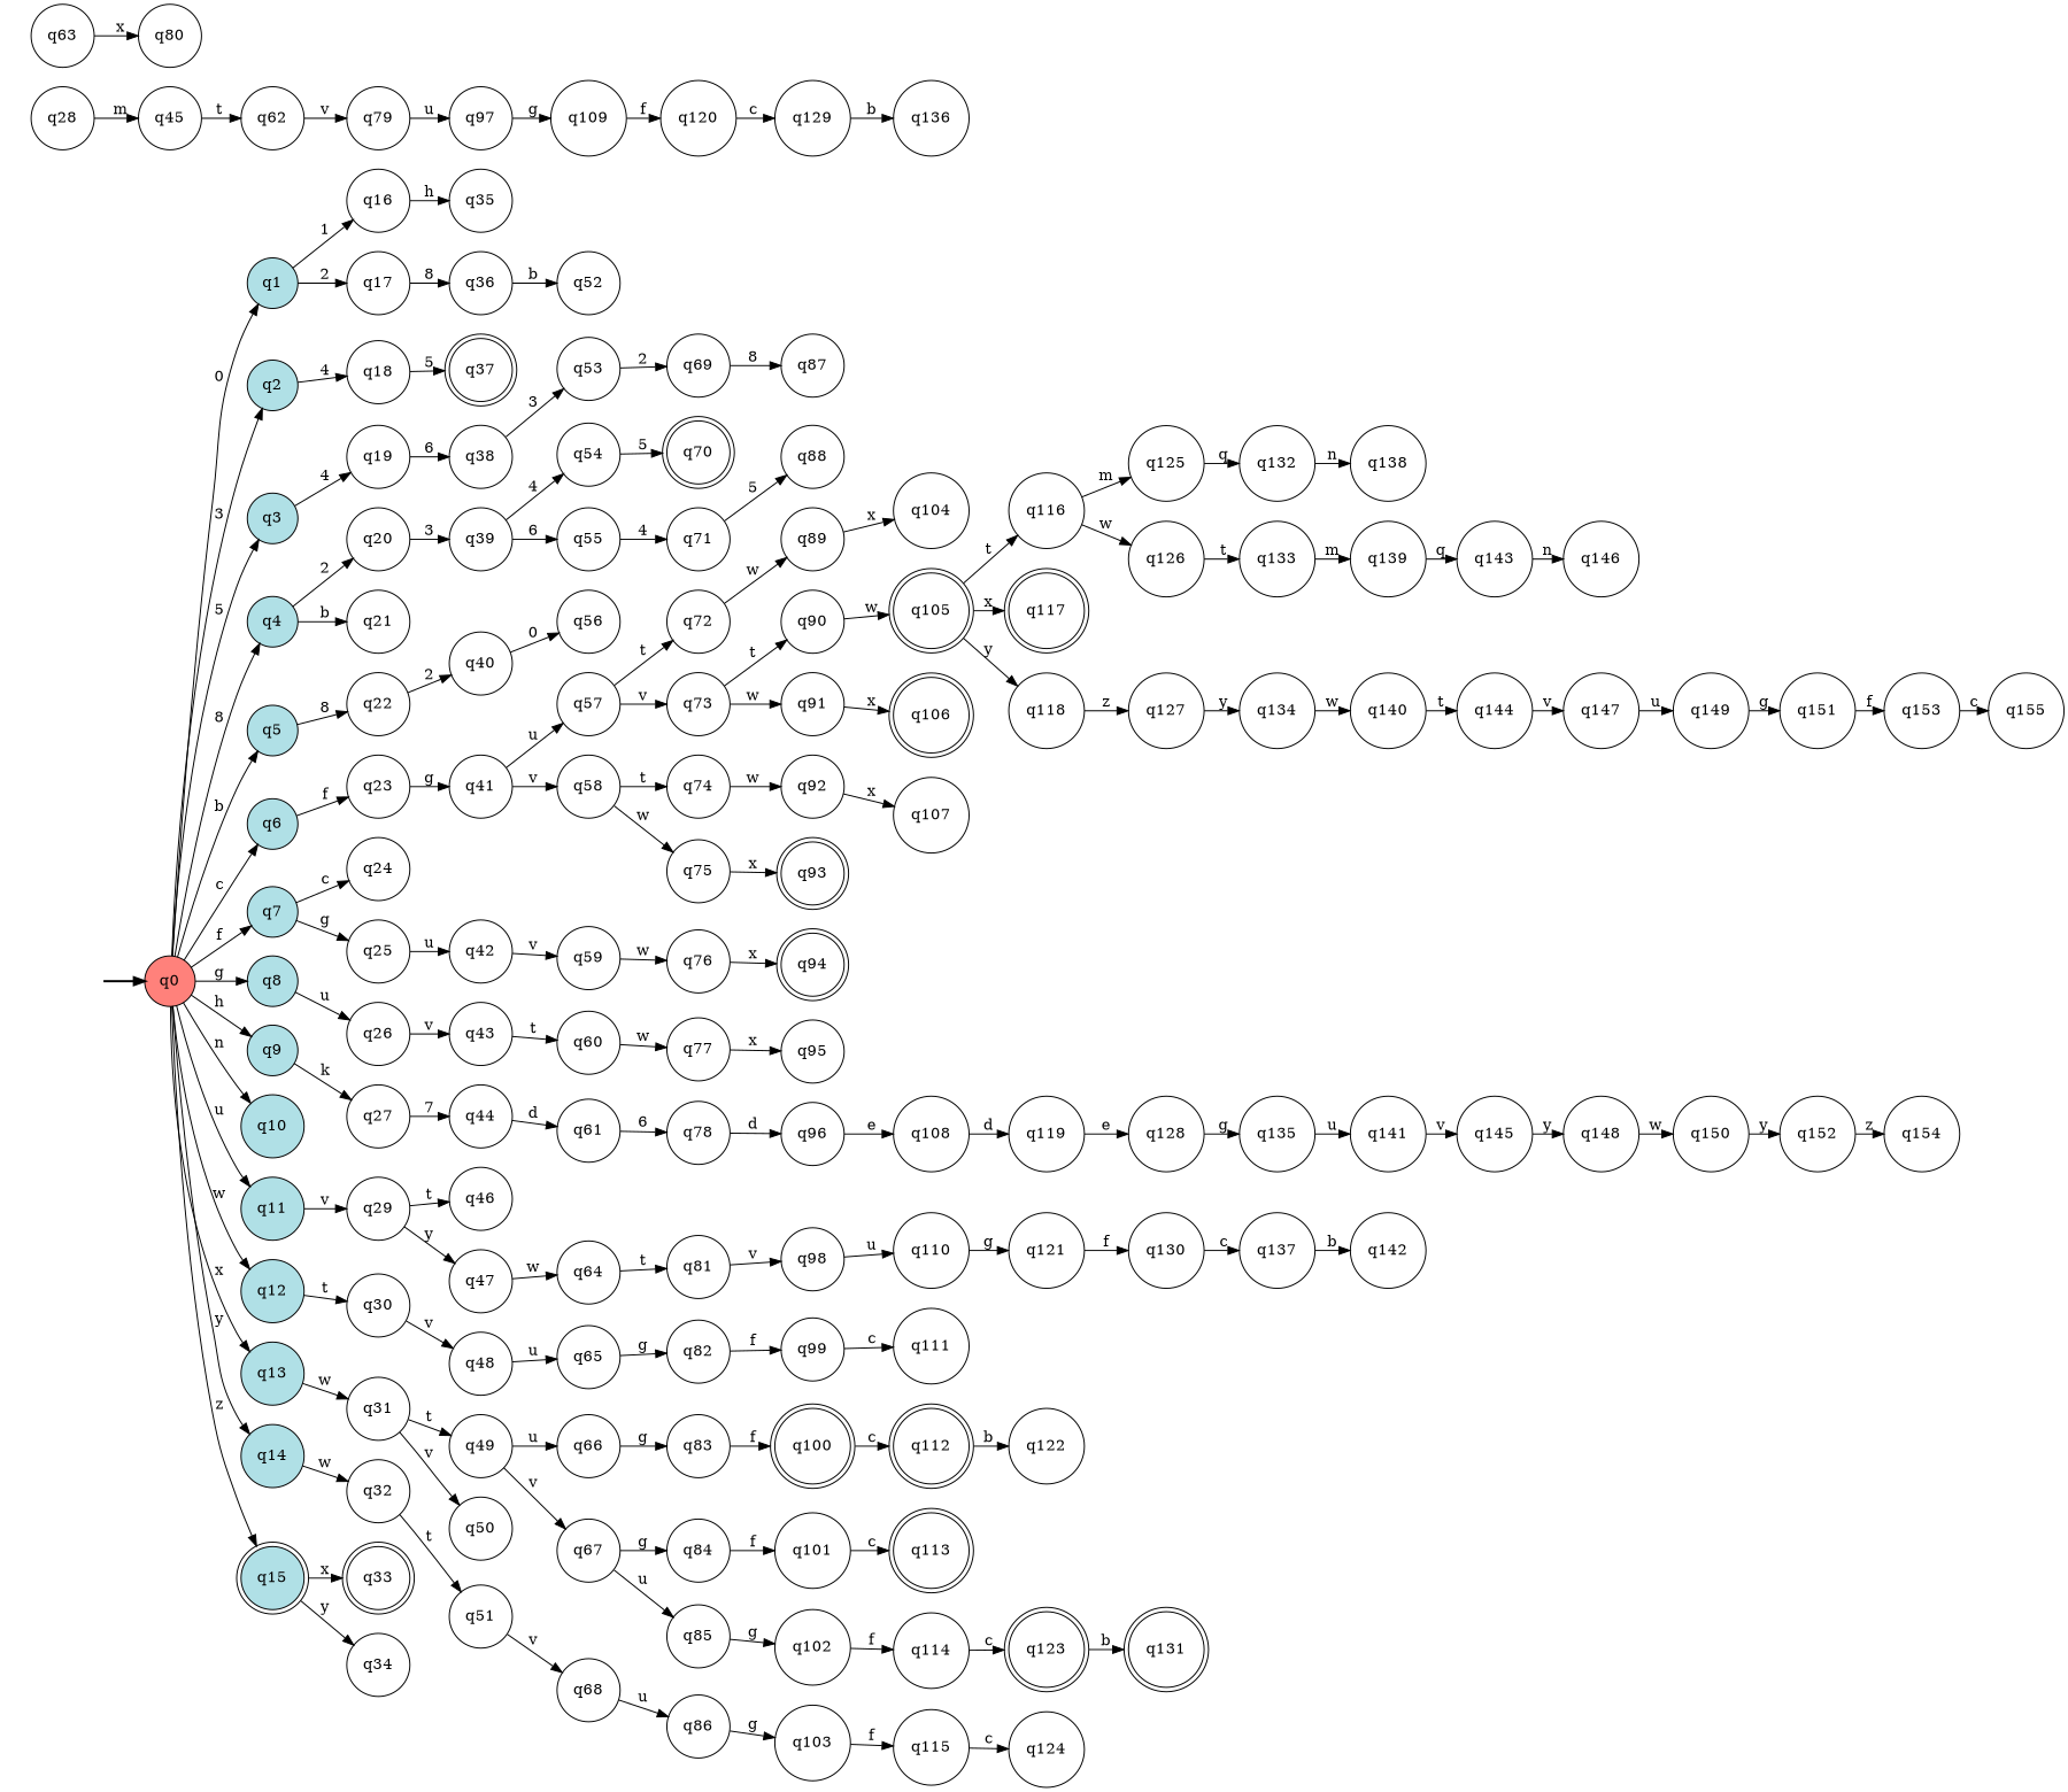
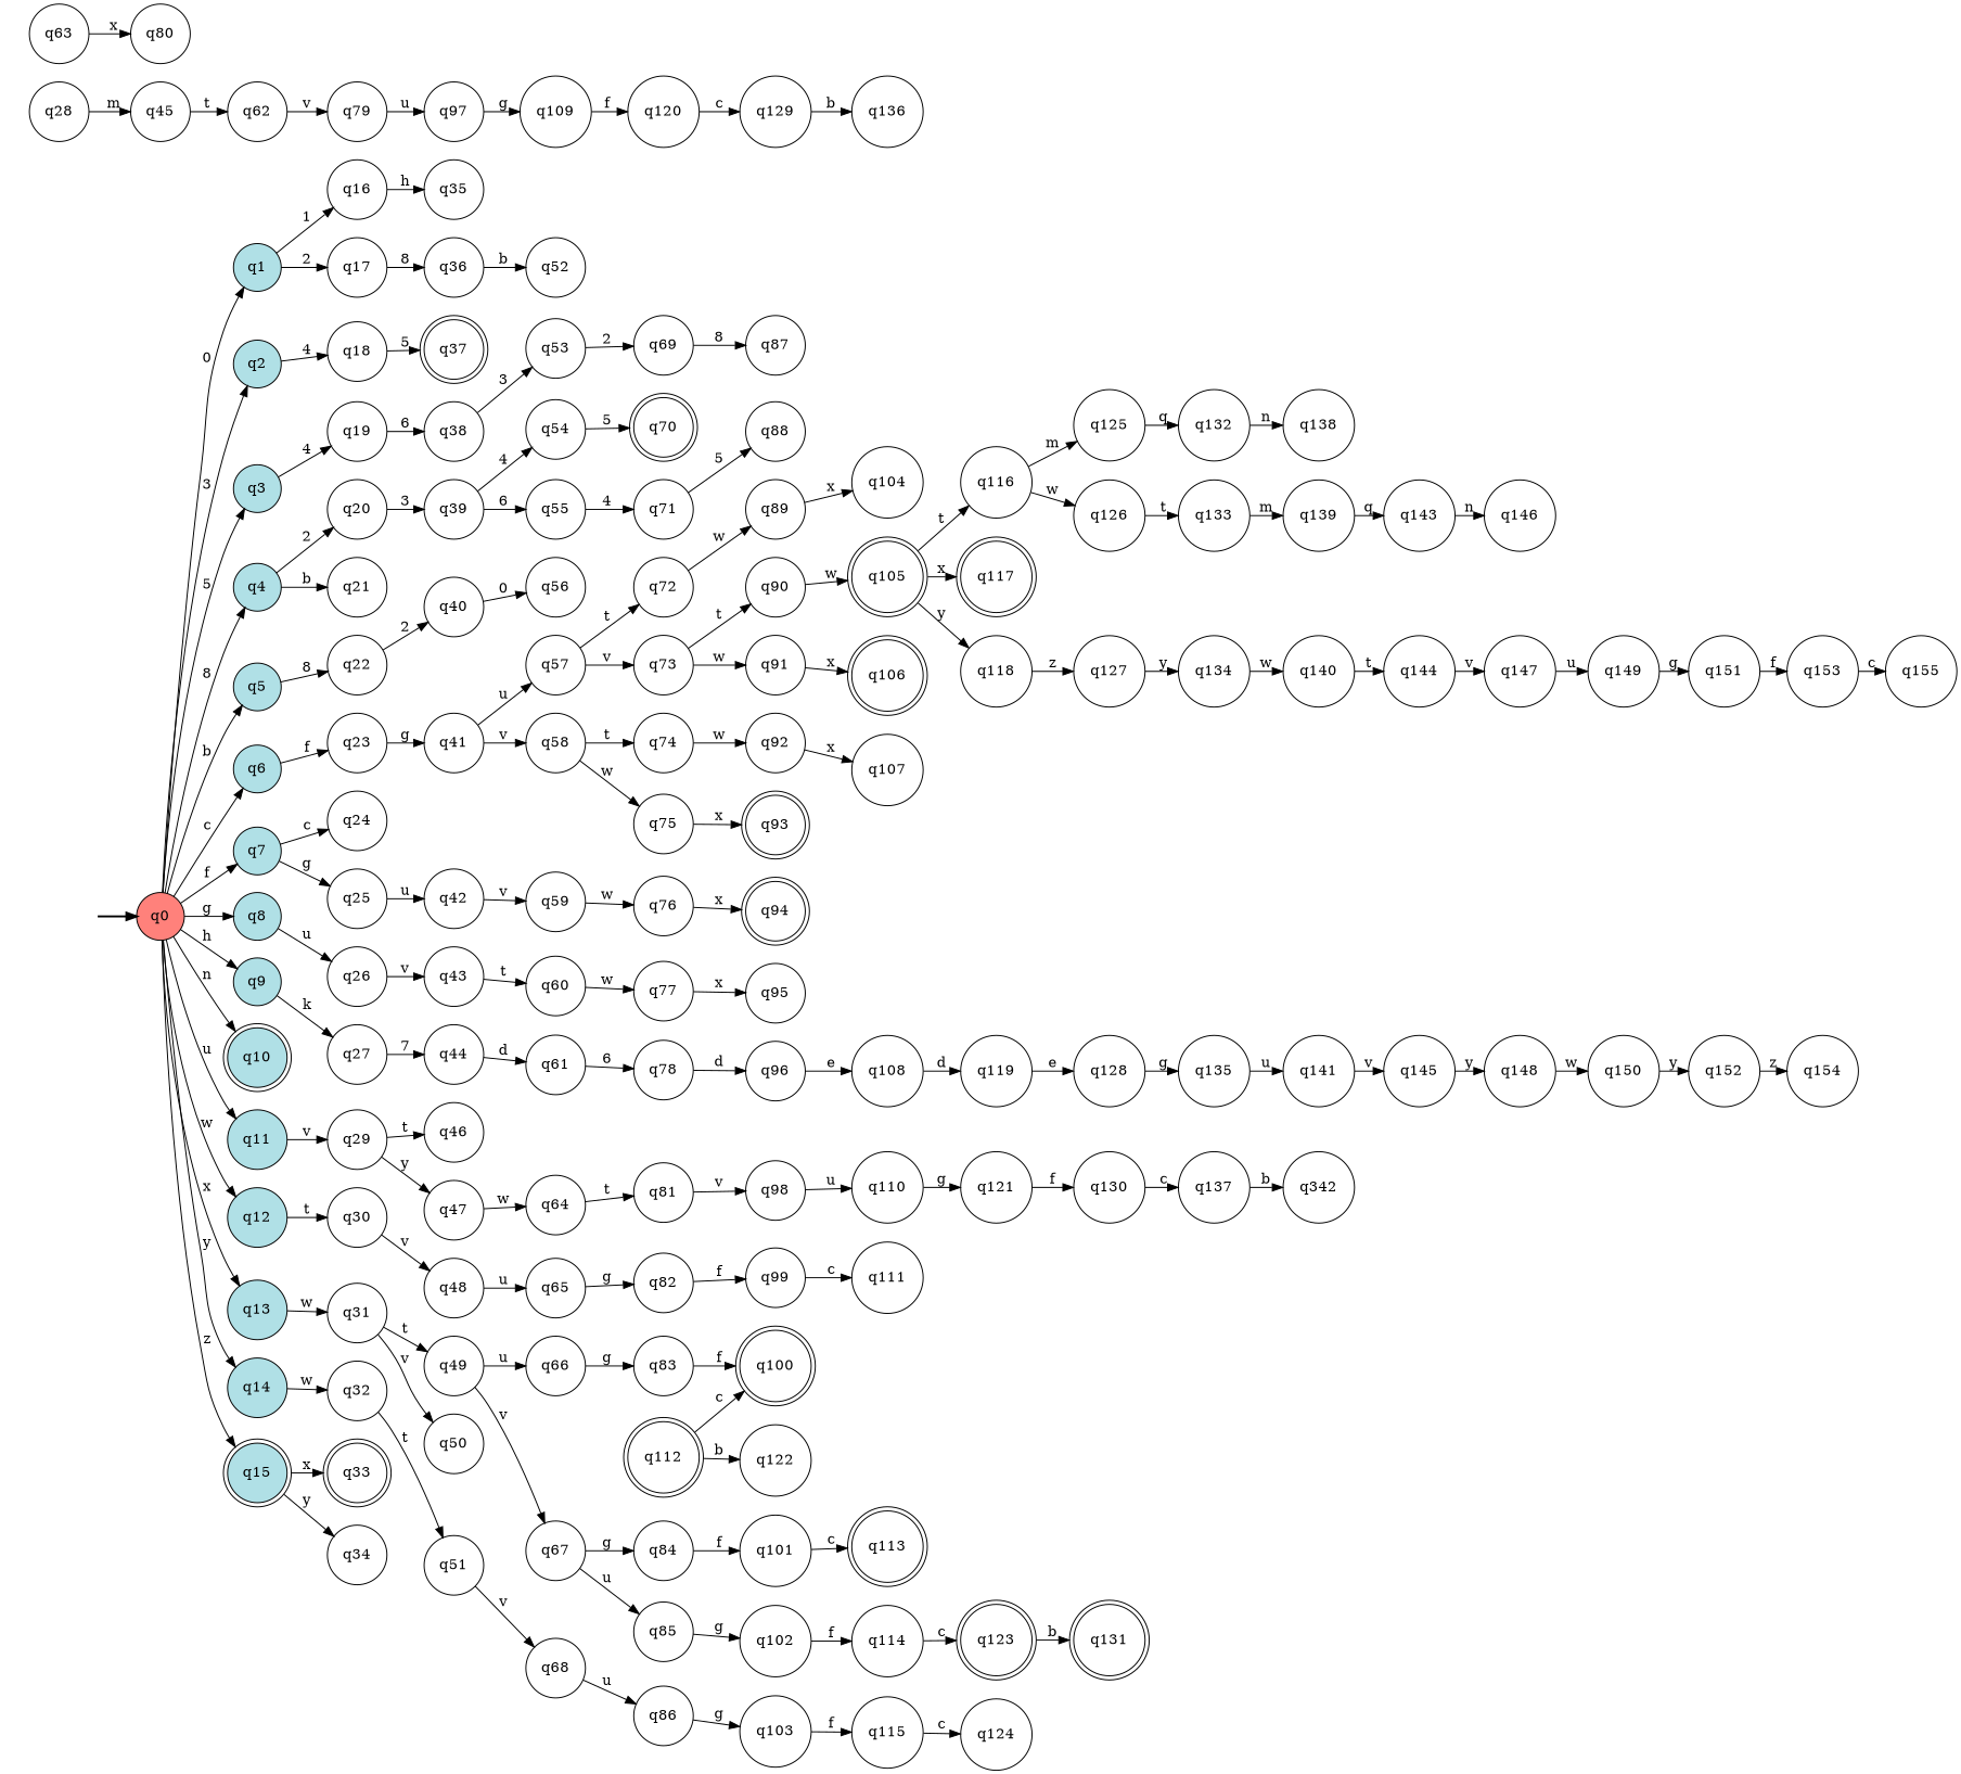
  digraph {
    rankdir=LR
    node [shape=circle style=filled color=black fillcolor=white]
    __start0 [height=0 shape=none style=invis width=0 color="" fillcolor=""]
    n2 [fillcolor="#ff817b" label=q0]
    n3 [fillcolor=powderblue label=q1]
    n4 [fillcolor=powderblue label=q2]
    n5 [fillcolor=powderblue label=q3]
    n6 [fillcolor=powderblue label=q4]
    n7 [fillcolor=powderblue label=q5]
    n8 [fillcolor=powderblue label=q6]
    n9 [fillcolor=powderblue label=q7]
    n10 [fillcolor=powderblue label=q8]
    n11 [fillcolor=powderblue label=q9]
-   n12 [fillcolor=powderblue label=q10]
+   n12 [fillcolor=powderblue label=q10 shape=doublecircle]
    n13 [fillcolor=powderblue label=q11]
    n14 [fillcolor=powderblue label=q12]
    n15 [fillcolor=powderblue label=q13]
    n16 [fillcolor=powderblue label=q14]
    n17 [fillcolor=powderblue label=q15 shape=doublecircle style="rounded,filled"]
    n18 [label=q16]
    n19 [label=q17]
    n20 [label=q18]
    n21 [label=q19]
    n22 [label=q20]
    n23 [label=q21]
    n24 [label=q22]
    n25 [label=q23]
    n26 [label=q24]
    n27 [label=q25]
    n28 [label=q26]
    n29 [label=q27]
    n30 [label=q29]
    n31 [label=q30]
    n32 [label=q31]
    n33 [label=q32]
    n34 [label=q33 shape=doublecircle style="rounded,filled"]
    n35 [label=q34]
    n36 [label=q35]
    n37 [label=q36]
    n38 [label=q37 shape=doublecircle style="rounded,filled"]
    n39 [label=q38]
    n40 [label=q39]
    n41 [label=q40]
    n42 [label=q41]
    n43 [label=q42]
    n44 [label=q43]
    n45 [label=q44]
    n46 [label=q28]
    n47 [label=q45]
    n48 [label=q46]
    n49 [label=q47]
    n50 [label=q48]
    n51 [label=q49]
    n52 [label=q50]
    n53 [label=q51]
    n54 [label=q52]
    n55 [label=q53]
    n56 [label=q54]
    n57 [label=q55]
    n58 [label=q56]
    n59 [label=q57]
    n60 [label=q58]
    n61 [label=q59]
    n62 [label=q60]
    n63 [label=q61]
    n64 [label=q62]
    n65 [label=q64]
    n66 [label=q65]
    n67 [label=q66]
    n68 [label=q67]
    n69 [label=q68]
    n70 [label=q69]
    n71 [label=q70 shape=doublecircle style="rounded,filled"]
    n72 [label=q71]
    n73 [label=q72]
    n74 [label=q73]
    n75 [label=q74]
    n76 [label=q75]
    n77 [label=q76]
    n78 [label=q77]
    n79 [label=q78]
    n80 [label=q79]
    n81 [label=q63]
    n82 [label=q80]
    n83 [label=q81]
    n84 [label=q82]
    n85 [label=q83]
    n86 [label=q84]
    n87 [label=q85]
    n88 [label=q86]
    n89 [label=q87]
    n90 [label=q88]
    n91 [label=q89]
    n92 [label=q90]
    n93 [label=q91]
    n94 [label=q92]
    n95 [label=q93 shape=doublecircle style="rounded,filled"]
    n96 [label=q94 shape=doublecircle style="rounded,filled"]
    n97 [label=q95]
    n98 [label=q96]
    n99 [label=q97]
    n100 [label=q98]
    n101 [label=q99]
    n102 [label=q100 shape=doublecircle style="rounded,filled"]
    n103 [label=q101]
    n104 [label=q102]
    n105 [label=q103]
    n106 [label=q104]
    n107 [label=q105 shape=doublecircle style="rounded,filled"]
    n108 [label=q106 shape=doublecircle style="rounded,filled"]
    n109 [label=q107]
    n110 [label=q108]
    n111 [label=q109]
    n112 [label=q110]
    n113 [label=q111]
    n114 [label=q112 shape=doublecircle style="rounded,filled"]
    n115 [label=q113 shape=doublecircle style="rounded,filled"]
    n116 [label=q114]
    n117 [label=q115]
    n118 [label=q116]
    n119 [label=q117 shape=doublecircle style="rounded,filled"]
    n120 [label=q118]
    n121 [label=q119]
    n122 [label=q120]
    n123 [label=q121]
    n124 [label=q122]
    n125 [label=q123 shape=doublecircle style="rounded,filled"]
    n126 [label=q124]
    n127 [label=q125]
    n128 [label=q126]
    n129 [label=q127]
    n130 [label=q128]
    n131 [label=q129]
    n132 [label=q130]
    n133 [label=q131 shape=doublecircle style="rounded,filled"]
    n134 [label=q132]
    n135 [label=q133]
    n136 [label=q134]
    n137 [label=q135]
    n138 [label=q136]
    n139 [label=q137]
    n140 [label=q138]
    n141 [label=q139]
    n142 [label=q140]
    n143 [label=q141]
-   n144 [label=q142]
+   n144 [label=q342]
    n145 [label=q143]
    n146 [label=q144]
    n147 [label=q145]
    n148 [label=q146]
    n149 [label=q147]
    n150 [label=q148]
    n151 [label=q149]
    n152 [label=q150]
    n153 [label=q151]
    n154 [label=q152]
    n155 [label=q153]
    n156 [label=q154]
    n157 [label=q155]
    subgraph cluster_1 {
      nodesep=0.15
      ranksep=0.15
      style=invis
      __start0
      n2
    }
    __start0 -> n2 [penwidth=2]
    n2 -> n3 [label=0]
    n2 -> n4 [label=3]
    n2 -> n5 [label=5]
    n2 -> n6 [label=8]
    n2 -> n7 [label=b]
    n2 -> n8 [label=c]
    n2 -> n9 [label=f]
    n2 -> n10 [label=g]
    n2 -> n11 [label=h]
    n2 -> n12 [label=n]
    n2 -> n13 [label=u]
    n2 -> n14 [label=w]
    n2 -> n15 [label=x]
    n2 -> n16 [label=y]
    n2 -> n17 [label=z]
    n3 -> n18 [label=1]
    n3 -> n19 [label=2]
    n4 -> n20 [label=4]
    n5 -> n21 [label=4]
    n6 -> n22 [label=2]
    n6 -> n23 [label=b]
    n7 -> n24 [label=8]
    n8 -> n25 [label=f]
    n9 -> n26 [label=c]
    n9 -> n27 [label=g]
    n10 -> n28 [label=u]
    n11 -> n29 [label=k]
    n13 -> n30 [label=v]
    n14 -> n31 [label=t]
    n15 -> n32 [label=w]
    n16 -> n33 [label=w]
    n17 -> n34 [label=x]
    n17 -> n35 [label=y]
    n18 -> n36 [label=h]
    n19 -> n37 [label=8]
    n20 -> n38 [label=5]
    n21 -> n39 [label=6]
    n22 -> n40 [label=3]
    n24 -> n41 [label=2]
    n25 -> n42 [label=g]
    n27 -> n43 [label=u]
    n28 -> n44 [label=v]
    n29 -> n45 [label=7]
    n30 -> n48 [label=t]
    n30 -> n49 [label=y]
    n31 -> n50 [label=v]
    n32 -> n51 [label=t]
    n32 -> n52 [label=v]
    n33 -> n53 [label=t]
    n37 -> n54 [label=b]
    n39 -> n55 [label=3]
    n40 -> n56 [label=4]
    n40 -> n57 [label=6]
    n41 -> n58 [label=0]
    n42 -> n59 [label=u]
    n42 -> n60 [label=v]
    n43 -> n61 [label=v]
    n44 -> n62 [label=t]
    n45 -> n63 [label=d]
    n46 -> n47 [label=m]
    n47 -> n64 [label=t]
    n49 -> n65 [label=w]
    n50 -> n66 [label=u]
    n51 -> n67 [label=u]
    n51 -> n68 [label=v]
    n53 -> n69 [label=v]
    n55 -> n70 [label=2]
    n56 -> n71 [label=5]
    n57 -> n72 [label=4]
    n59 -> n73 [label=t]
    n59 -> n74 [label=v]
    n60 -> n75 [label=t]
    n60 -> n76 [label=w]
    n61 -> n77 [label=w]
    n62 -> n78 [label=w]
    n63 -> n79 [label=6]
    n64 -> n80 [label=v]
    n65 -> n83 [label=t]
    n66 -> n84 [label=g]
    n67 -> n85 [label=g]
    n68 -> n86 [label=g]
    n68 -> n87 [label=u]
    n69 -> n88 [label=u]
    n70 -> n89 [label=8]
    n72 -> n90 [label=5]
    n73 -> n91 [label=w]
    n74 -> n92 [label=t]
    n74 -> n93 [label=w]
    n75 -> n94 [label=w]
    n76 -> n95 [label=x]
    n77 -> n96 [label=x]
    n78 -> n97 [label=x]
    n79 -> n98 [label=d]
    n80 -> n99 [label=u]
    n81 -> n82 [label=x]
    n83 -> n100 [label=v]
    n84 -> n101 [label=f]
    n85 -> n102 [label=f]
    n86 -> n103 [label=f]
    n87 -> n104 [label=g]
    n88 -> n105 [label=g]
    n91 -> n106 [label=x]
    n92 -> n107 [label=w]
    n93 -> n108 [label=x]
    n94 -> n109 [label=x]
    n98 -> n110 [label=e]
    n99 -> n111 [label=g]
    n100 -> n112 [label=u]
    n101 -> n113 [label=c]
-   n102 -> n114 [label=c]
+   n114 -> n102 [label=c]
    n103 -> n115 [label=c]
    n104 -> n116 [label=f]
    n105 -> n117 [label=f]
    n107 -> n118 [label=t]
    n107 -> n119 [label=x]
    n107 -> n120 [label=y]
    n110 -> n121 [label=d]
    n111 -> n122 [label=f]
    n112 -> n123 [label=g]
    n114 -> n124 [label=b]
    n116 -> n125 [label=c]
    n117 -> n126 [label=c]
    n118 -> n127 [label=m]
    n118 -> n128 [label=w]
    n120 -> n129 [label=z]
    n121 -> n130 [label=e]
    n122 -> n131 [label=c]
    n123 -> n132 [label=f]
    n125 -> n133 [label=b]
    n127 -> n134 [label=q]
    n128 -> n135 [label=t]
    n129 -> n136 [label=y]
    n130 -> n137 [label=g]
    n131 -> n138 [label=b]
    n132 -> n139 [label=c]
    n134 -> n140 [label=n]
    n135 -> n141 [label=m]
    n136 -> n142 [label=w]
    n137 -> n143 [label=u]
    n139 -> n144 [label=b]
    n141 -> n145 [label=q]
    n142 -> n146 [label=t]
    n143 -> n147 [label=v]
    n145 -> n148 [label=n]
    n146 -> n149 [label=v]
    n147 -> n150 [label=y]
    n149 -> n151 [label=u]
    n150 -> n152 [label=w]
    n151 -> n153 [label=g]
    n152 -> n154 [label=y]
    n153 -> n155 [label=f]
    n154 -> n156 [label=z]
    n155 -> n157 [label=c]
  }
